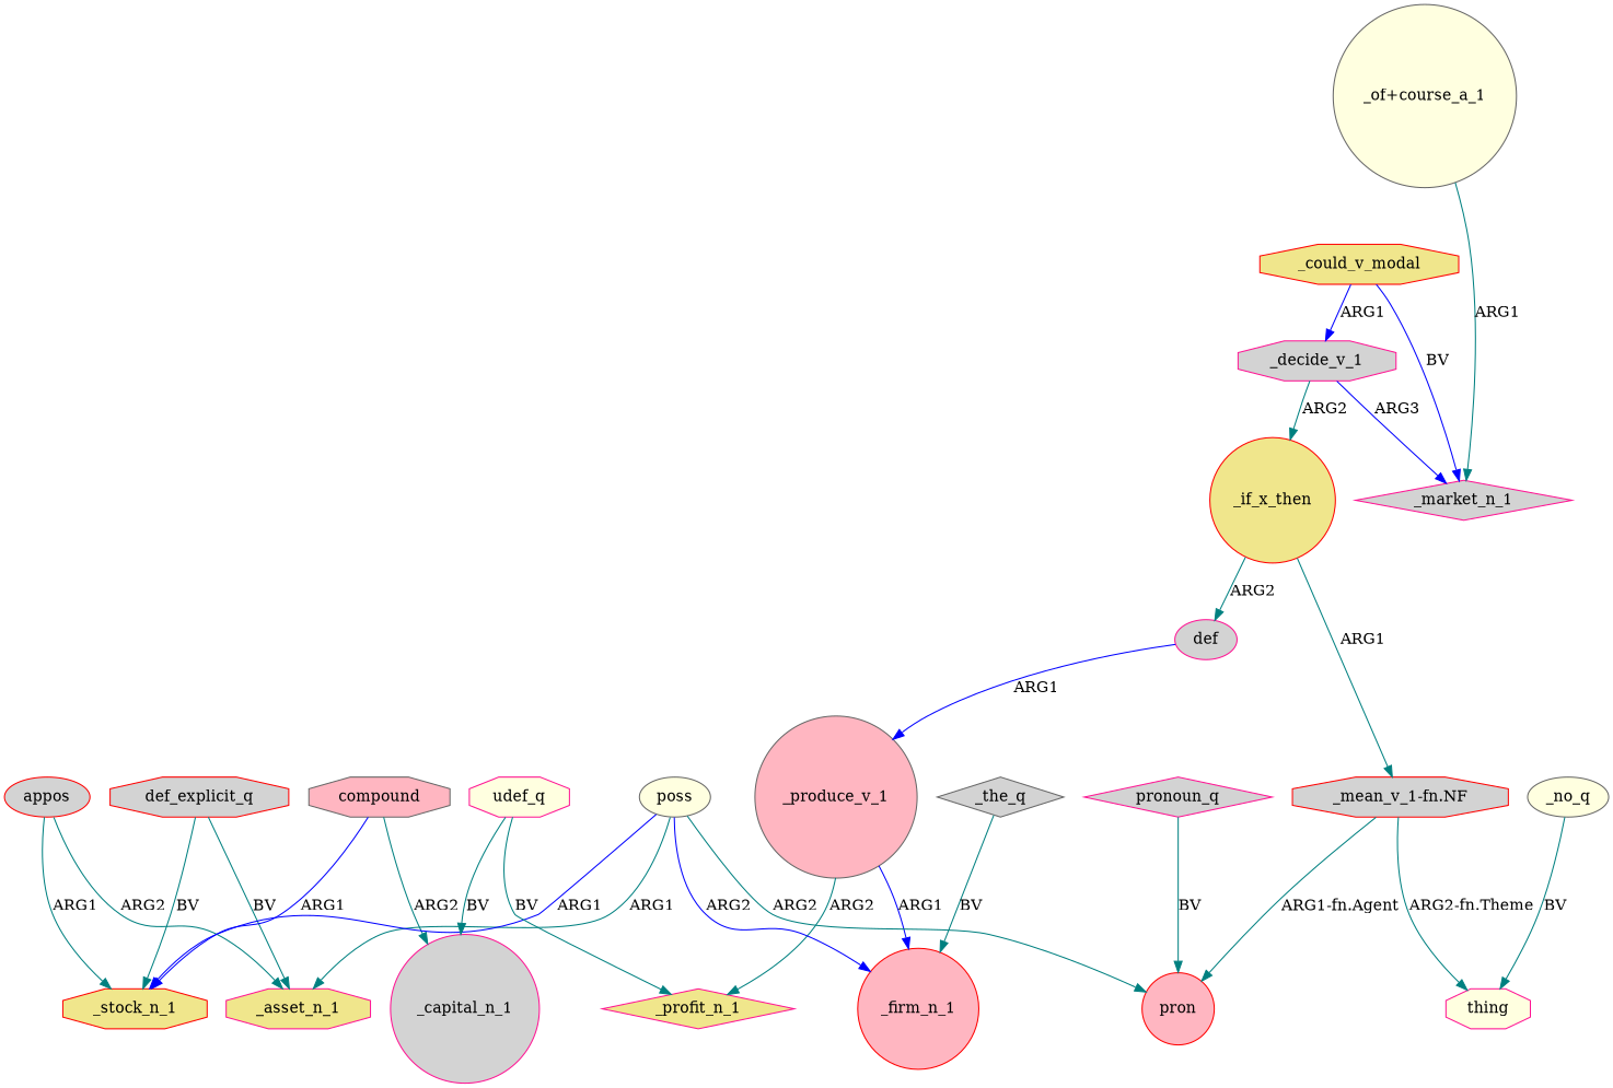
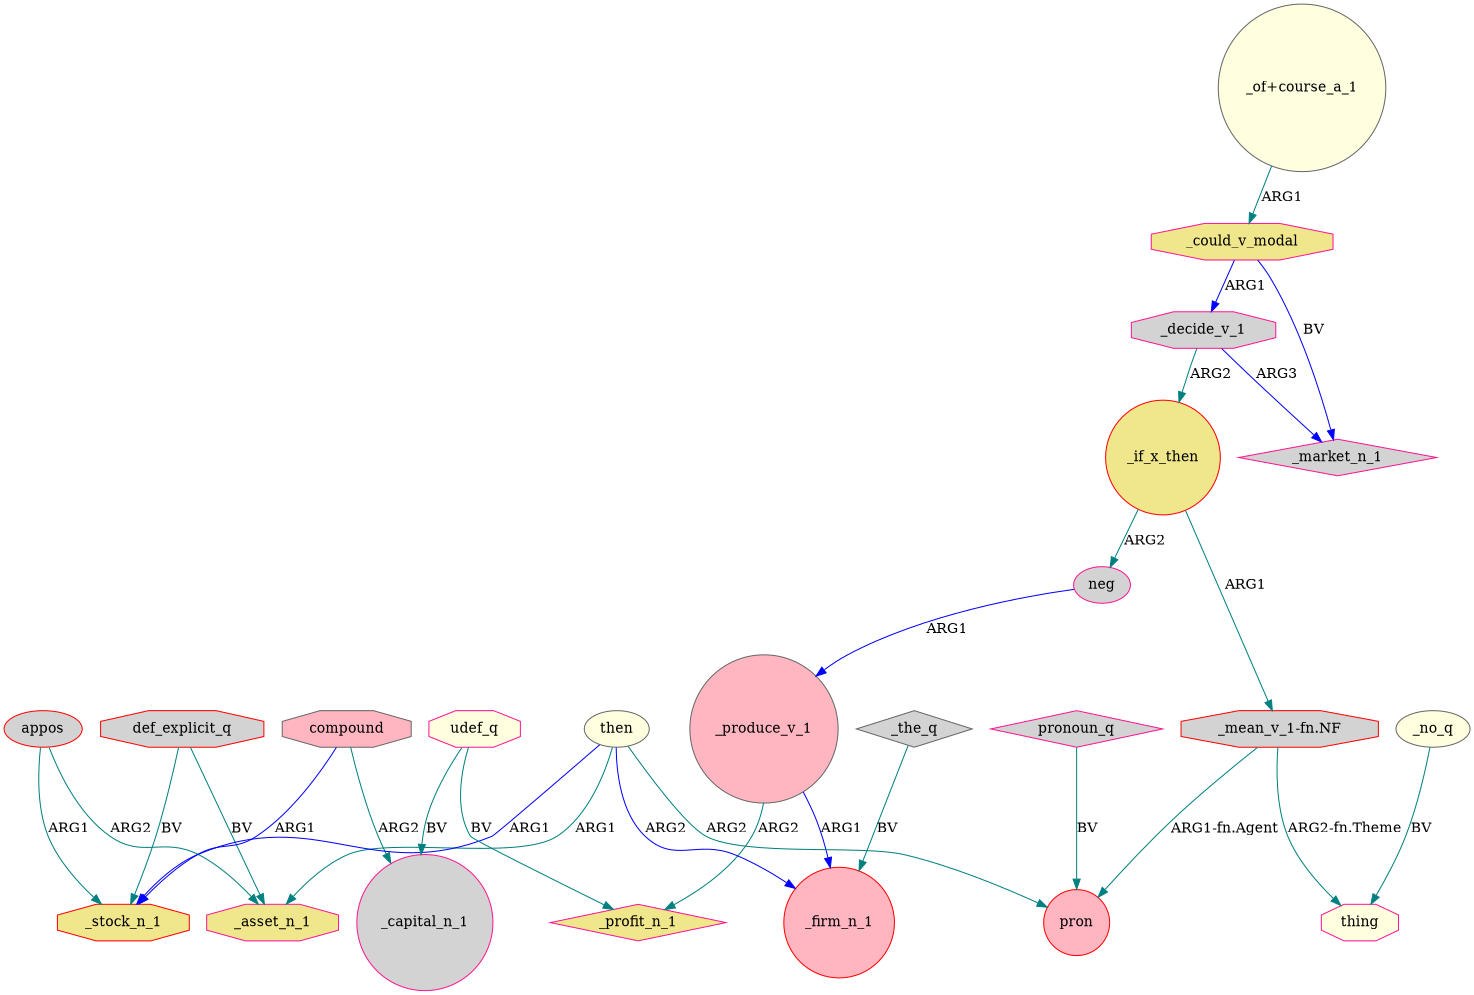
  digraph {
    node [color=deeppink fillcolor=lightgrey shape=octagon style=filled]
    edge [color=teal]
-   neg [shape=ellipse label=def]
+   neg [shape=ellipse]
    _produce_v_1 [color=gray40 fillcolor=lightpink shape=circle]
    _firm_n_1 [color=red fillcolor=lightpink shape=circle]
    _profit_n_1 [fillcolor=khaki shape=diamond]
    def_explicit_q [color=red]
    _asset_n_1 [fillcolor=khaki]
    _stock_n_1 [color=red fillcolor=khaki]
    compound [color=gray40 fillcolor=lightpink]
    _capital_n_1 [shape=circle]
    appos [color=red shape=ellipse]
    _if_x_then [color=red fillcolor=khaki shape=circle]
    _decide_v_1
    _market_n_1 [shape=diamond]
    "_mean_v_1-fn.NF" [color=red]
    pron [color=red fillcolor=lightpink shape=circle]
    thing [fillcolor=lightyellow]
-   poss [color=gray40 fillcolor=lightyellow shape=ellipse]
+   poss [color=gray40 fillcolor=lightyellow shape=ellipse label=then]
    pronoun_q [shape=diamond]
    "_of+course_a_1" [color=gray40 fillcolor=lightyellow shape=circle]
-   _could_v_modal [color=red fillcolor=khaki]
+   _could_v_modal [fillcolor=khaki]
    _no_q [color=gray40 fillcolor=lightyellow shape=ellipse]
    _the_q [color=gray40 shape=diamond]
    udef_q [fillcolor=lightyellow]
    neg -> _produce_v_1 [color=blue label=ARG1]
    _produce_v_1 -> _firm_n_1 [color=blue label=ARG1]
    _produce_v_1 -> _profit_n_1 [label=ARG2]
    def_explicit_q -> _asset_n_1 [label=BV]
    def_explicit_q -> _stock_n_1 [label=BV]
    compound -> _stock_n_1 [color=blue label=ARG1]
    compound -> _capital_n_1 [label=ARG2]
    appos -> _asset_n_1 [label=ARG2]
    appos -> _stock_n_1 [label=ARG1]
    _if_x_then -> neg [label=ARG2]
    _if_x_then -> "_mean_v_1-fn.NF" [label=ARG1]
    _decide_v_1 -> _if_x_then [label=ARG2]
    _decide_v_1 -> _market_n_1 [color=blue label=ARG3]
    "_mean_v_1-fn.NF" -> pron [label="ARG1-fn.Agent"]
    "_mean_v_1-fn.NF" -> thing [label="ARG2-fn.Theme"]
    poss -> _firm_n_1 [color=blue label=ARG2]
    poss -> _asset_n_1 [label=ARG1]
    poss -> _stock_n_1 [color=blue label=ARG1]
    poss -> pron [label=ARG2]
    pronoun_q -> pron [label=BV]
-   "_of+course_a_1" -> _market_n_1 [label=ARG1]
+   "_of+course_a_1" -> _could_v_modal [label=ARG1]
    _could_v_modal -> _decide_v_1 [color=blue label=ARG1]
    _could_v_modal -> _market_n_1 [color=blue label=BV]
    _no_q -> thing [label=BV]
    _the_q -> _firm_n_1 [label=BV]
    udef_q -> _profit_n_1 [label=BV]
    udef_q -> _capital_n_1 [label=BV]
  }
